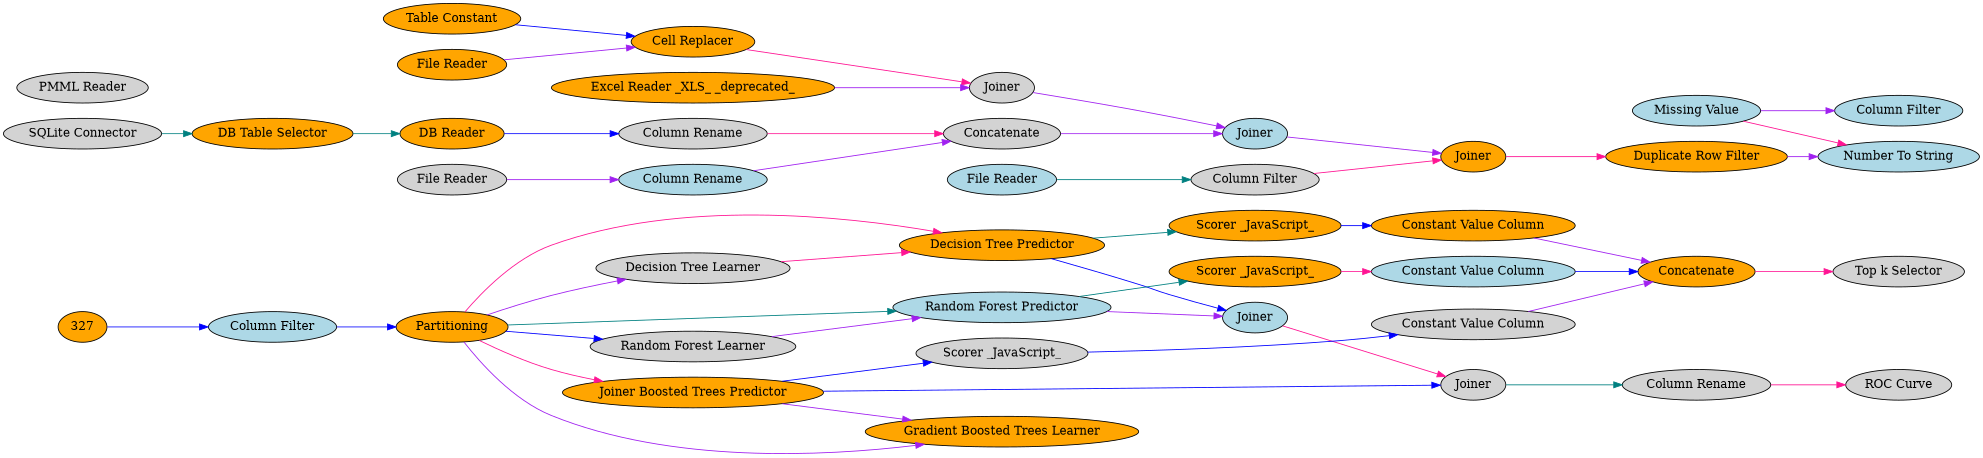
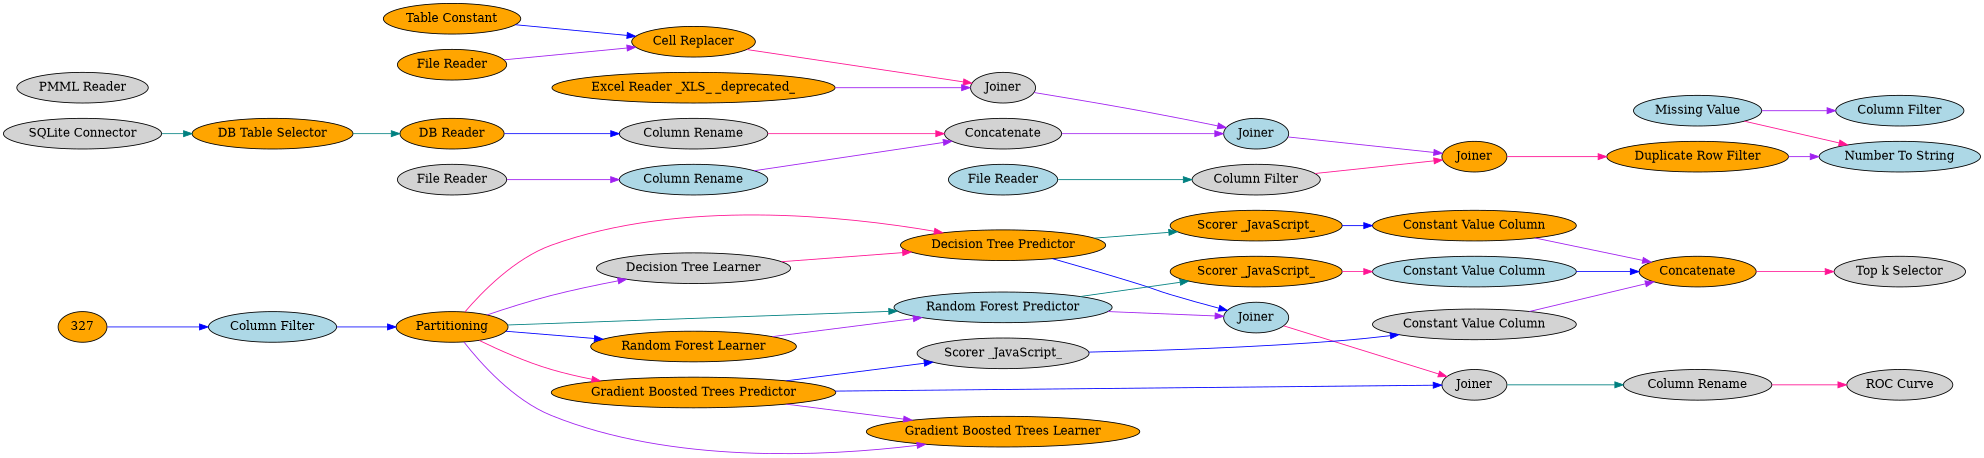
  digraph {
    rankdir=LR
    node [fillcolor=orange style=filled]
    edge [color=purple]
    n1 [label=Partitioning]
    n2 [fillcolor=lightgrey label="Decision Tree Learner"]
    n3 [label="Decision Tree Predictor"]
-   n4 [fillcolor=lightgrey label="Random Forest Learner"]
+   n4 [label="Random Forest Learner"]
    n5 [fillcolor=lightblue label="Random Forest Predictor"]
    n6 [label="Gradient Boosted Trees Learner"]
-   n7 [label="Joiner Boosted Trees Predictor"]
+   n7 [label="Gradient Boosted Trees Predictor"]
    n8 [label="Scorer _JavaScript_"]
    n9 [fillcolor=lightblue label=Joiner]
    n10 [label="Scorer _JavaScript_"]
    n11 [fillcolor=lightgrey label="Scorer _JavaScript_"]
    n12 [fillcolor=lightgrey label=Joiner]
    n13 [label="Constant Value Column"]
    n14 [fillcolor=lightblue label="Constant Value Column"]
    n15 [label=Concatenate]
    n16 [fillcolor=lightgrey label="ROC Curve"]
    n17 [fillcolor=lightgrey label="Column Rename"]
    n18 [fillcolor=lightblue label="Column Filter"]
    n19 [label="Cell Replacer"]
    n20 [fillcolor=lightgrey label=Joiner]
    n21 [fillcolor=lightblue label=Joiner]
    n22 [fillcolor=lightgrey label=Concatenate]
    n23 [label=Joiner]
    n24 [label="Duplicate Row Filter"]
    n25 [fillcolor=lightblue label="Number To String"]
    n26 [fillcolor=lightgrey label="Column Rename"]
    n27 [fillcolor=lightgrey label="Column Filter"]
    n28 [fillcolor=lightblue label="Column Rename"]
    n29 [fillcolor=lightblue label="File Reader"]
    n30 [label="Table Constant"]
    n31 [label="File Reader"]
    n32 [fillcolor=lightgrey label="File Reader"]
    n33 [fillcolor=lightblue label="Missing Value"]
    n34 [fillcolor=lightgrey label="PMML Reader"]
    n35 [label="Excel Reader _XLS_ _deprecated_"]
    n36 [fillcolor=lightgrey label="SQLite Connector"]
    n37 [label="DB Table Selector"]
    n38 [label="DB Reader"]
    n39 [fillcolor=lightblue label="Column Filter"]
    n40 [fillcolor=lightgrey label="Constant Value Column"]
    n41 [fillcolor=lightgrey label="Top k Selector"]
    327
    n1 -> n2
    n1 -> n3 [color=deeppink]
    n1 -> n4 [color=blue]
    n1 -> n5 [color=teal]
    n1 -> n6
    n1 -> n7 [color=deeppink]
    n2 -> n3 [color=deeppink]
    n3 -> n8 [color=teal]
    n3 -> n9 [color=blue]
    n4 -> n5
    n5 -> n9
    n5 -> n10 [color=teal]
    n7 -> n6
    n7 -> n11 [color=blue]
    n7 -> n12 [color=blue]
    n8 -> n13 [color=blue]
    n9 -> n12 [color=deeppink]
    n10 -> n14 [color=deeppink]
    n11 -> n40 [color=blue]
    n12 -> n17 [color=teal]
    n13 -> n15
    n14 -> n15 [color=blue]
    n15 -> n41 [color=deeppink]
    n17 -> n16 [color=deeppink]
    n19 -> n20 [color=deeppink]
    n20 -> n21
    n21 -> n23
    n22 -> n21
    n23 -> n24 [color=deeppink]
    n24 -> n25
    n26 -> n22 [color=deeppink]
    n27 -> n23 [color=deeppink]
    n28 -> n22
    n29 -> n27 [color=teal]
    n30 -> n19 [color=blue]
    n31 -> n19
    n32 -> n28
    n33 -> n18
    n33 -> n25 [color=deeppink]
    n35 -> n20
    n36 -> n37 [color=teal]
    n37 -> n38 [color=teal]
    n38 -> n26 [color=blue]
    n39 -> n1 [color=blue]
    n40 -> n15
    327 -> n39 [color=blue]
  }
